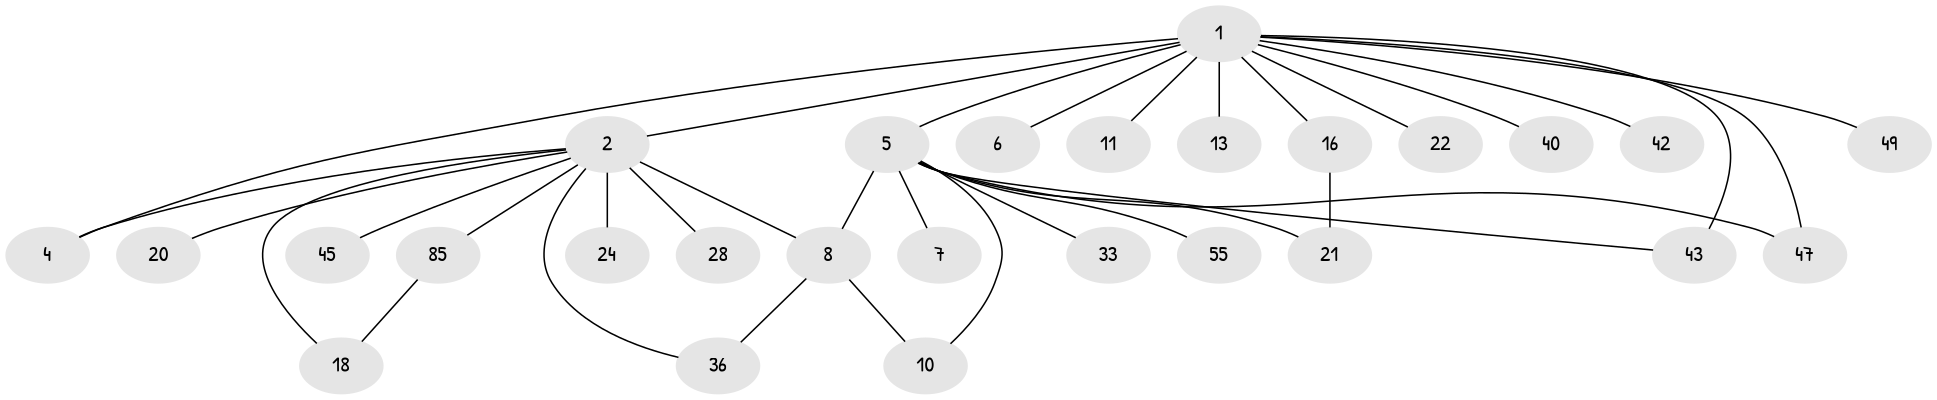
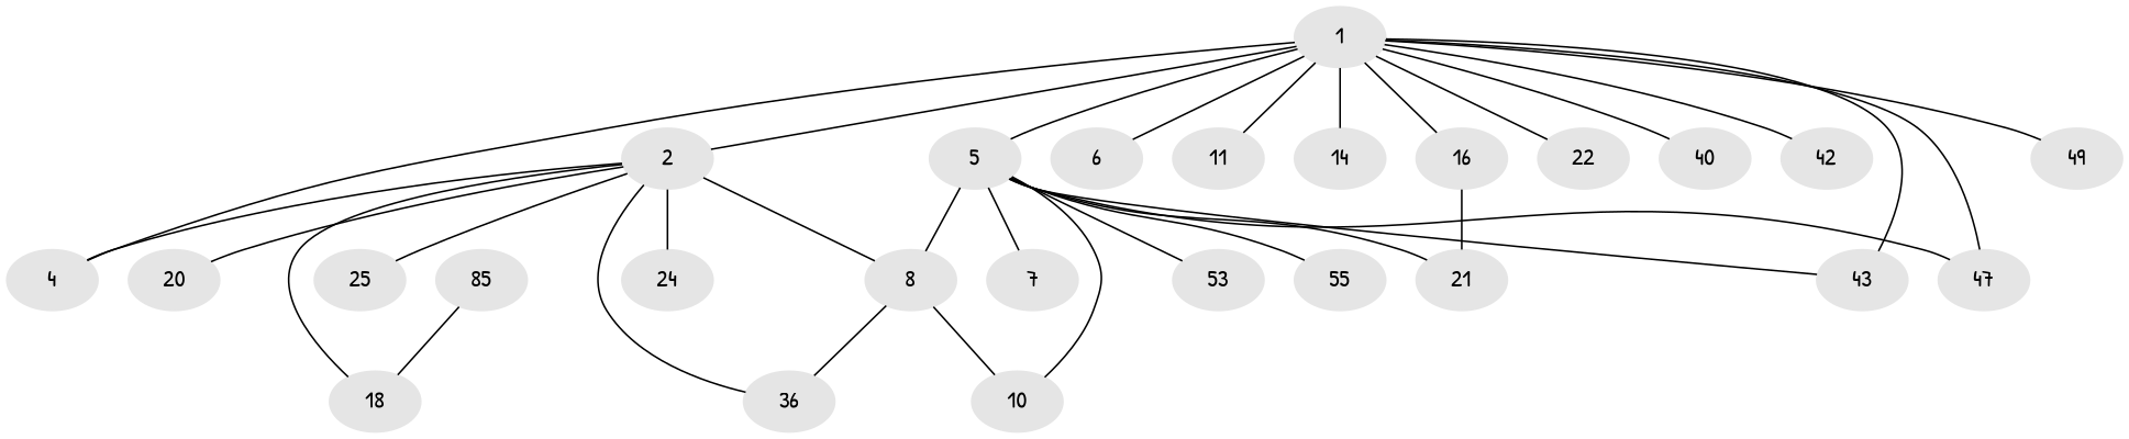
  graph {
    fontname="Patrick Hand"
    node [color=gray90 fontname="Patrick Hand" style=filled]
    edge [fontname="Patrick Hand"]
    1 [super="+3+9"]
    2 [super="+30+32+20+12+50+13"]
    4
    5
    6
    11
-   14 [label=13]
+   14
    16 [super="+19"]
    22 [super="+46"]
    40
    42
    43 [super="+45"]
    47 [super="+52"]
    49
-   25 [label=45]
+   25
    8
    n17 [label=85 super="+38+51+27"]
    18
    24
-   28
    n21 [label=20]
    36 [super="+41"]
    7
    10
    21
-   33
+   33 [label=53]
    n27 [label=55]
    1 -- 2 [weight=3]
    1 -- 4
    1 -- 5 [weight=2]
    1 -- 6
    1 -- 11
    1 -- 14
    1 -- 16
    1 -- 22
    1 -- 40
    1 -- 42
    1 -- 43 [weight=2]
    1 -- 47
    1 -- 49
    2 -- 4
    2 -- 25
    2 -- 8
-   2 -- n17
    2 -- 18
    2 -- 24
-   2 -- 28 [weight=2]
    2 -- n21
    2 -- 36
    5 -- 43
    5 -- 47
    5 -- 8
    5 -- 7
    5 -- 10
    5 -- 21
    5 -- 33
    5 -- n27
    16 -- 21
    8 -- 36
    8 -- 10
    n17 -- 18
  }
